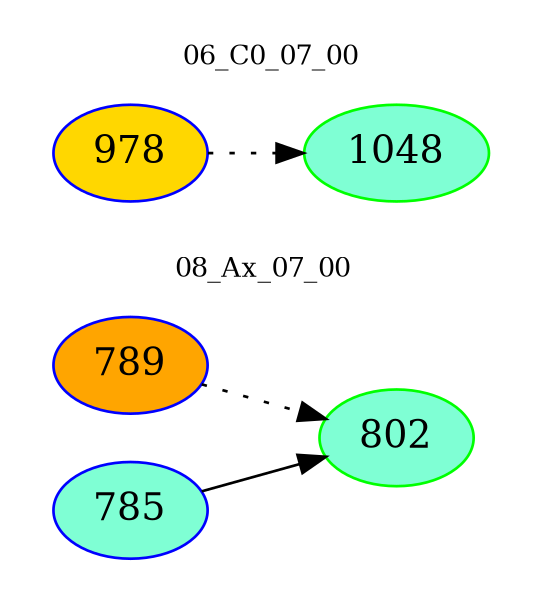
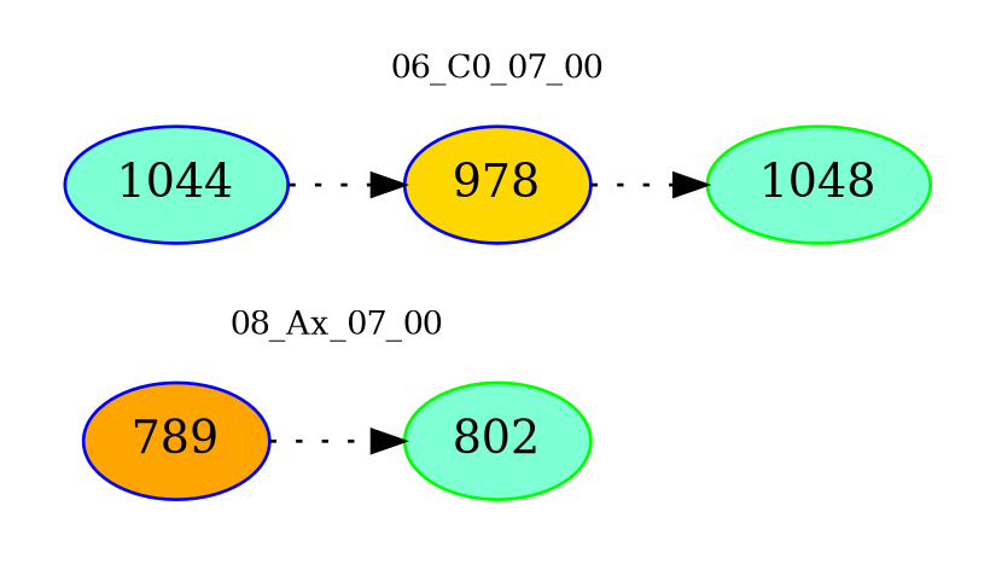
  digraph {
    rankdir=LR
    node [color=blue fillcolor=aquamarine style=filled]
    edge [color=black style=dotted]
    n1 [fillcolor=orange label=789]
-   n2 [label=785]
    n3 [color=green label=802]
+   n4 [label=1044]
    n5 [fillcolor=gold label=978]
    n6 [color=green label=1048]
    subgraph cluster_1 {
      color=white
      fontsize=10
      label="08_Ax_07_00"
      n1
-     n2
      n3
    }
    subgraph cluster_2 {
      color=white
      fontsize=10
      label="06_C0_07_00"
+     n4
      n5
      n6
    }
    n1 -> n3
-   n2 -> n3 [style=solid]
+   n4 -> n5
    n5 -> n6
  }
